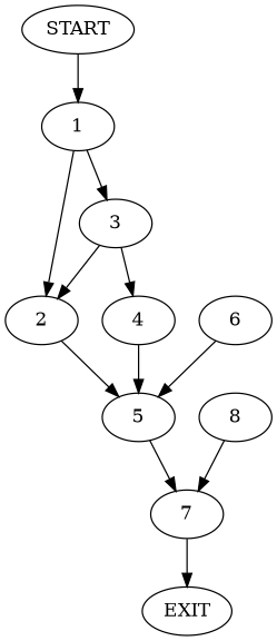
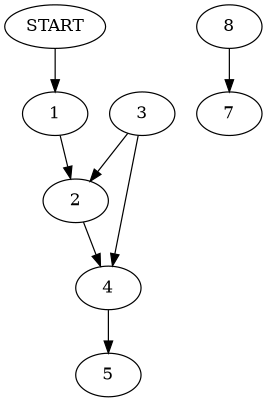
  digraph {
    n1 [label=START]
    1
    2
    3
-   n5 [label=EXIT]
    5
    4
    7
-   6
    8
    n1 -> 1
    1 -> 2
-   1 -> 3
-   2 -> 5
+   2 -> 4
    3 -> 2
    3 -> 4
-   5 -> 7
    4 -> 5
-   7 -> n5
-   6 -> 5
    8 -> 7
  }
